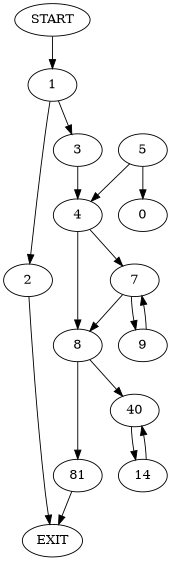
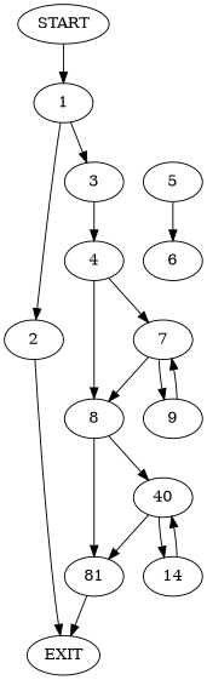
  digraph {
    n1 [label=START]
    1
    2
    3
    n5 [label=EXIT]
    4
    7
    8
    5
-   6 [label=0]
+   6
    9
    n12 [label=40]
    n13 [label=81]
    n14 [label=14]
    n1 -> 1
    1 -> 2
    1 -> 3
    2 -> n5
    3 -> 4
    4 -> 7
    4 -> 8
    7 -> 8
    7 -> 9
    8 -> n12
    8 -> n13
-   5 -> 4
    5 -> 6
    9 -> 7
+   n12 -> n13
    n12 -> n14
    n13 -> n5
    n14 -> n12
  }
